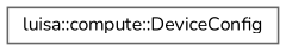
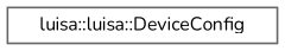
  digraph {
    rankdir=LR
    fontname=Nunito
-   n1 [color=grey40 fillcolor=white fontname=Nunito fontsize=10 height=0.2 label="luisa::compute::DeviceConfig" shape=box style=filled width=0.4]
+   n1 [color=grey40 fillcolor=white fontname=Nunito fontsize=10 height=0.2 label="luisa::luisa::DeviceConfig" shape=box style=filled width=0.4]
  }
